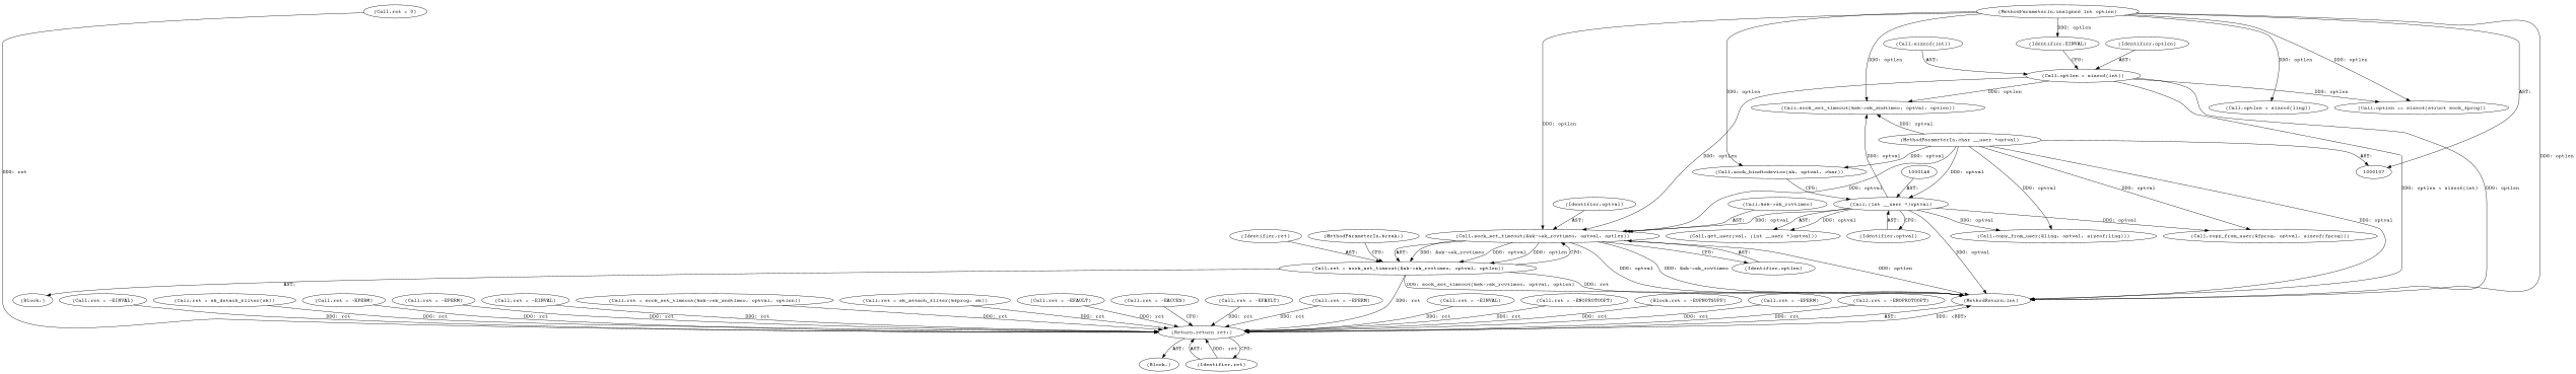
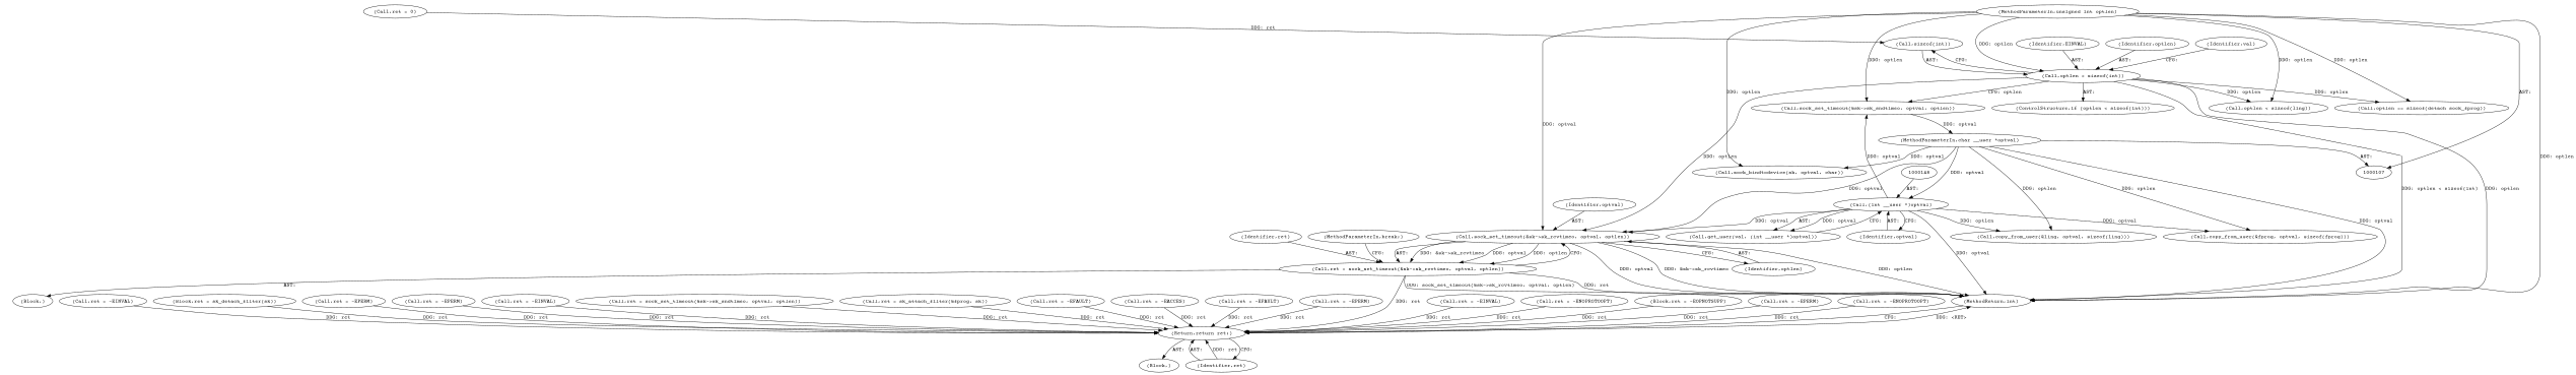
  digraph {
    fontname="Courier Prime"
    node [fontname="Courier Prime"]
    edge [fontname="Courier Prime"]
    n1 [label="(Call,sock_set_timeout(&sk->sk_rcvtimeo, optval, optlen))"]
    n2 [label="(Call,ret = sock_set_timeout(&sk->sk_rcvtimeo, optval, optlen))"]
    n3 [label="(MethodReturn,int)"]
    n4 [label="(Identifier,optlen)"]
    n5 [label="(Return,return ret;)"]
    n6 [label="(Block,)"]
    n7 [label="(Call,(int __user *)optval)"]
    n8 [label="(Identifier,optval)"]
    n9 [label="(Call,sock_set_timeout(&sk->sk_sndtimeo, optval, optlen))"]
    n10 [label="(Call,copy_from_user(&ling, optval, sizeof(ling)))"]
    n11 [label="(Call,copy_from_user(&fprog, optval, sizeof(fprog)))"]
    n12 [label="(Call,get_user(val, (int __user *)optval))"]
    n13 [label="(MethodParameterIn,char __user *optval)"]
    n14 [label="(Call,sock_bindtodevice(sk, optval, char))"]
    1000107
    n16 [label="(Call,optlen < sizeof(int))"]
    n17 [label="(Call,sizeof(int))"]
    n18 [label="(Call,optlen < sizeof(ling))"]
-   n20 [label="(Call,optlen == sizeof(struct sock_fprog))"]
+   n19 [label="(ControlStructure,if (optlen < sizeof(int)))"]
+   n20 [label="(Call,optlen == sizeof(detach sock_fprog))"]
    n21 [label="(MethodParameterIn,unsigned int optlen)"]
    n22 [label="(Block,)"]
    n23 [label="(Identifier,ret)"]
    n24 [label="(Call,ret = -EINVAL)"]
    n25 [label="(Identifier,ret)"]
-   n26 [label="(Call,ret = sk_detach_filter(sk))"]
+   n26 [label="(Block,ret = sk_detach_filter(sk))"]
    n27 [label="(Call,ret = -EPERM)"]
    n28 [label="(Call,ret = -EPERM)"]
    n29 [label="(Call,ret = -EINVAL)"]
    n30 [label="(Call,ret = sock_set_timeout(&sk->sk_sndtimeo, optval, optlen))"]
    n31 [label="(Call,ret = sk_attach_filter(&fprog, sk))"]
    n32 [label="(Call,ret = -EFAULT)"]
    n33 [label="(Identifier,EINVAL)"]
    n34 [label="(Call,ret = -EACCES)"]
    n35 [label="(Call,ret = -EFAULT)"]
    n36 [label="(Identifier,optval)"]
-   n37 [label="(Call,&sk->sk_rcvtimeo)"]
    n38 [label="(Call,ret = -EPERM)"]
    n39 [label="(MethodParameterIn,break;)"]
    n40 [label="(Call,ret = 0)"]
    n41 [label="(Call,ret = -EINVAL)"]
    n42 [label="(Call,ret = -ENOPROTOOPT)"]
    n43 [label="(Block,ret = -EOPNOTSUPP)"]
    n44 [label="(Identifier,optlen)"]
    n45 [label="(Call,ret = -EPERM)"]
+   n46 [label="(Identifier,val)"]
    n47 [label="(Call,ret = -ENOPROTOOPT)"]
    1000148
    n1 -> n2 [label="AST: "]
    n1 -> n2 [label="DDG: &sk->sk_rcvtimeo"]
    n1 -> n2 [label="DDG: optval"]
    n1 -> n2 [label="DDG: optlen"]
    n1 -> n3 [label="DDG: optval"]
    n1 -> n3 [label="DDG: &sk->sk_rcvtimeo"]
    n1 -> n3 [label="DDG: optlen"]
    n1 -> n4 [label="CFG: "]
    n2 -> n1 [label="CFG: "]
    n2 -> n3 [label="DDG: ret"]
    n2 -> n3 [label="DDG: sock_set_timeout(&sk->sk_rcvtimeo, optval, optlen)"]
    n2 -> n5 [label="DDG: ret"]
    n2 -> n6 [label="AST: "]
-   n3 -> n5 [label="AST: "]
+   n3 -> n5 [label="CFG: "]
    n4 -> n1 [label="AST: "]
    n5 -> n3 [label="DDG: <RET>"]
    n5 -> n22 [label="AST: "]
    n5 -> n23 [label="CFG: "]
    n7 -> n1 [label="DDG: optval"]
    n7 -> n3 [label="DDG: optval"]
    n7 -> n8 [label="CFG: "]
    n7 -> n9 [label="DDG: optval"]
-   n7 -> n10 [label="DDG: optval"]
+   n7 -> n10 [label="DDG: optlen"]
    n7 -> n11 [label="DDG: optval"]
    n7 -> n12 [label="AST: "]
    n7 -> n12 [label="DDG: optval"]
    n8 -> n7 [label="AST: "]
-   n14 -> n7 [label="CFG: "]
+   n12 -> n7 [label="CFG: "]
    n13 -> n1 [label="DDG: optval"]
    n13 -> n3 [label="DDG: optval"]
    n13 -> n7 [label="DDG: optval"]
-   n13 -> n9 [label="DDG: optval"]
-   n13 -> n10 [label="DDG: optval"]
-   n13 -> n11 [label="DDG: optval"]
+   n9 -> n13 [label="DDG: optval"]
+   n13 -> n10 [label="DDG: optlen"]
+   n13 -> n11 [label="DDG: optlen"]
    n13 -> n14 [label="DDG: optval"]
    n13 -> 1000107 [label="AST: "]
    n16 -> n1 [label="DDG: optlen"]
    n16 -> n3 [label="DDG: optlen"]
    n16 -> n3 [label="DDG: optlen < sizeof(int)"]
-   n16 -> n9 [label="DDG: optlen"]
+   n16 -> n9 [label="CFG: optlen"]
+   n16 -> n17 [label="CFG: "]
+   n16 -> n18 [label="DDG: optlen"]
+   n16 -> n19 [label="AST: "]
    n16 -> n20 [label="DDG: optlen"]
    n17 -> n16 [label="AST: "]
-   n21 -> n1 [label="DDG: optlen"]
+   n21 -> n1 [label="DDG: optval"]
    n21 -> n3 [label="DDG: optlen"]
    n21 -> n9 [label="DDG: optlen"]
    n21 -> n14 [label="DDG: optlen"]
    n21 -> 1000107 [label="AST: "]
-   n21 -> n33 [label="DDG: optlen"]
+   n21 -> n16 [label="DDG: optlen"]
    n21 -> n18 [label="DDG: optlen"]
    n21 -> n20 [label="DDG: optlen"]
    n23 -> n5 [label="AST: "]
    n23 -> n5 [label="DDG: ret"]
    n24 -> n5 [label="DDG: ret"]
    n25 -> n2 [label="AST: "]
    n26 -> n5 [label="DDG: ret"]
    n27 -> n5 [label="DDG: ret"]
    n28 -> n5 [label="DDG: ret"]
    n29 -> n5 [label="DDG: ret"]
    n30 -> n5 [label="DDG: ret"]
    n31 -> n5 [label="DDG: ret"]
    n32 -> n5 [label="DDG: ret"]
-   n33 -> n16 [label="CFG: "]
-   n34 -> n5 [label="CFG: "]
+   n33 -> n16 [label="AST: "]
+   n34 -> n5 [label="DDG: ret"]
    n35 -> n5 [label="DDG: ret"]
    n36 -> n1 [label="AST: "]
-   n37 -> n1 [label="AST: "]
    n38 -> n5 [label="DDG: ret"]
    n39 -> n2 [label="CFG: "]
-   n40 -> n5 [label="DDG: ret"]
+   n40 -> n17 [label="DDG: ret"]
    n41 -> n5 [label="DDG: ret"]
    n42 -> n5 [label="DDG: ret"]
    n43 -> n5 [label="DDG: ret"]
    n44 -> n16 [label="AST: "]
    n45 -> n5 [label="DDG: ret"]
+   n46 -> n16 [label="CFG: "]
    n47 -> n5 [label="DDG: ret"]
    1000148 -> n7 [label="AST: "]
  }
